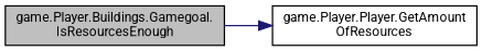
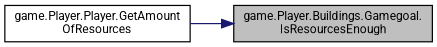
  digraph {
    rankdir=LR
    fontname=Roboto
    node [color=black fontname=Roboto fontsize=10 shape=record style=filled]
    n1 [fillcolor=grey75 fontcolor=black height=0.2 label="game.Player.Buildings.Gamegoal.\lIsResourcesEnough" width=0.4]
    n2 [fillcolor=white height=0.2 label="game.Player.Player.GetAmount\lOfResources" width=0.4]
-   n1 -> n2 [color=midnightblue fontname=Roboto fontsize=10 labelfontname=Helvetica labelfontsize=10 style=solid]
+   n2 -> n1 [color=midnightblue fontname=Roboto fontsize=10 labelfontname=Helvetica labelfontsize=10 style=solid]
  }
